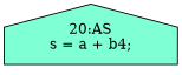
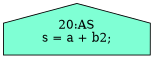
  strict digraph {
-   n1 [ast="<pyverilog.vparser.ast.Assign object at 0x7ff3e1f05750>" def_var="['s']" fillcolor=aquamarine label="20:AS\ns = a + b4;" statements="[]" style=filled typ=Assign use_var="['a', 'b2']" shape=house]
+   n1 [ast="<pyverilog.vparser.ast.Assign object at 0x7ff3e1f05750>" def_var="['s']" fillcolor=aquamarine label="20:AS\ns = a + b2;" statements="[]" style=filled typ=Assign use_var="['a', 'b2']" shape=house]
  }
